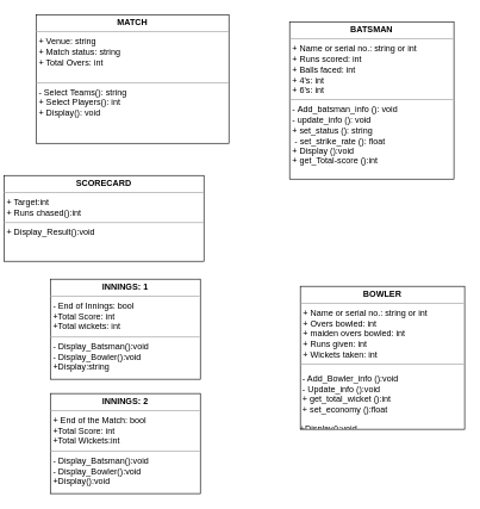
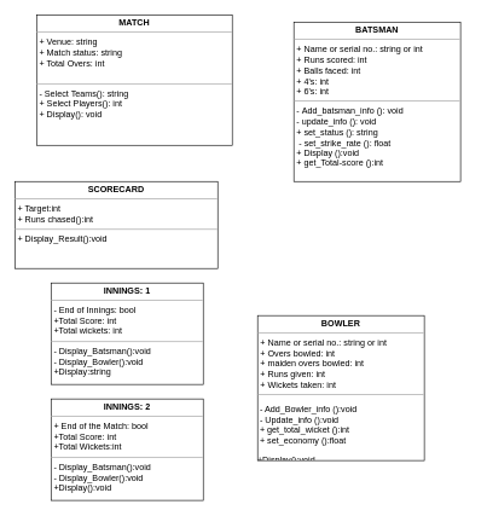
  <mxCell id="0" />
  <mxCell id="1" parent="0" />
- <mxCell id="2" value="&lt;p style=&quot;margin: 0px ; margin-top: 4px ; text-align: center&quot;&gt;&lt;b&gt;SCORECARD&lt;/b&gt;&lt;/p&gt;&lt;hr size=&quot;1&quot;&gt;&lt;p style=&quot;margin: 0px ; margin-left: 4px&quot;&gt;+ Target:int&lt;/p&gt;&lt;p style=&quot;margin: 0px ; margin-left: 4px&quot;&gt;+ Runs chased():int&lt;/p&gt;&lt;hr size=&quot;1&quot;&gt;&lt;p style=&quot;margin: 0px ; margin-left: 4px&quot;&gt;+ Display_Result():void&lt;/p&gt;" style="verticalAlign=top;align=left;overflow=fill;fontSize=12;fontFamily=Helvetica;html=1;" parent="1" vertex="1"><mxGeometry x="5" y="245" width="280" height="120" as="geometry" /></mxCell>
+ <mxCell id="2" value="&lt;p style=&quot;margin: 0px ; margin-top: 4px ; text-align: center&quot;&gt;&lt;b&gt;SCORECARD&lt;/b&gt;&lt;/p&gt;&lt;hr size=&quot;1&quot;&gt;&lt;p style=&quot;margin: 0px ; margin-left: 4px&quot;&gt;+ Target:int&lt;/p&gt;&lt;p style=&quot;margin: 0px ; margin-left: 4px&quot;&gt;+ Runs chased():int&lt;/p&gt;&lt;hr size=&quot;1&quot;&gt;&lt;p style=&quot;margin: 0px ; margin-left: 4px&quot;&gt;+ Display_Result():void&lt;/p&gt;" style="verticalAlign=top;align=left;overflow=fill;fontSize=12;fontFamily=Helvetica;html=1;" parent="1" vertex="1"><mxGeometry x="20" y="250" width="280" height="120" as="geometry" /></mxCell>
  <mxCell id="3" value="&lt;p style=&quot;margin: 0px ; margin-top: 4px ; text-align: center&quot;&gt;&lt;b&gt;BATSMAN&lt;/b&gt;&lt;/p&gt;&lt;hr size=&quot;1&quot;&gt;&lt;p style=&quot;margin: 0px ; margin-left: 4px&quot;&gt;+ Name or serial no.: string or int&lt;/p&gt;&lt;p style=&quot;margin: 0px ; margin-left: 4px&quot;&gt;+ Runs scored: int&lt;/p&gt;&lt;p style=&quot;margin: 0px ; margin-left: 4px&quot;&gt;+ Balls faced: int&lt;/p&gt;&lt;p style=&quot;margin: 0px ; margin-left: 4px&quot;&gt;+ 4's: int&lt;/p&gt;&lt;p style=&quot;margin: 0px ; margin-left: 4px&quot;&gt;+ 6's: int&lt;/p&gt;&lt;hr size=&quot;1&quot;&gt;&lt;p style=&quot;margin: 0px ; margin-left: 4px&quot;&gt;-&amp;nbsp;&lt;span&gt;Add_batsman_info (): void&lt;/span&gt;&lt;/p&gt;&lt;p style=&quot;margin: 0px ; margin-left: 4px&quot;&gt;&lt;span&gt;- update_info (): void&lt;/span&gt;&lt;/p&gt;&lt;p style=&quot;margin: 0px ; margin-left: 4px&quot;&gt;&lt;span&gt;+ set_status (): string&lt;/span&gt;&lt;/p&gt;&lt;p style=&quot;margin: 0px ; margin-left: 4px&quot;&gt;&lt;span&gt;&amp;nbsp;- set_strike_rate (): float&lt;/span&gt;&lt;/p&gt;&lt;p style=&quot;margin: 0px ; margin-left: 4px&quot;&gt;&lt;span&gt;+ Display ():void&lt;/span&gt;&lt;/p&gt;&lt;p style=&quot;margin: 0px ; margin-left: 4px&quot;&gt;&lt;span&gt;+ get_Total-score&amp;nbsp;():int&lt;/span&gt;&lt;/p&gt;&lt;p class=&quot;MsoNormal&quot;&gt;&lt;span lang=&quot;EN-US&quot;&gt;&lt;br&gt;&lt;br&gt;&lt;br&gt;&lt;/span&gt;&lt;/p&gt;" style="verticalAlign=top;align=left;overflow=fill;fontSize=12;fontFamily=Helvetica;html=1;" parent="1" vertex="1"><mxGeometry x="405" y="30" width="230" height="220" as="geometry" /></mxCell>
- <mxCell id="4" value="&lt;p style=&quot;margin: 0px ; margin-top: 4px ; text-align: center&quot;&gt;&lt;b&gt;BOWLER&lt;/b&gt;&lt;/p&gt;&lt;hr size=&quot;1&quot;&gt;&lt;p style=&quot;margin: 0px ; margin-left: 4px&quot;&gt;+ Name or serial no.: string or int&lt;/p&gt;&lt;p style=&quot;margin: 0px ; margin-left: 4px&quot;&gt;+ Overs bowled: int&lt;/p&gt;&lt;p style=&quot;margin: 0px ; margin-left: 4px&quot;&gt;+ maiden overs bowled: int&lt;/p&gt;&lt;p style=&quot;margin: 0px ; margin-left: 4px&quot;&gt;+ Runs given: int&lt;/p&gt;&lt;p style=&quot;margin: 0px ; margin-left: 4px&quot;&gt;+ Wickets taken: int&lt;/p&gt;&lt;hr size=&quot;1&quot;&gt;&lt;p class=&quot;MsoNormal&quot;&gt;&lt;span lang=&quot;EN-US&quot;&gt;&amp;nbsp;- Add_Bowler_info ():void&lt;br&gt;&amp;nbsp;- Update_info ():void&lt;br&gt;&amp;nbsp;+ get_total_wicket ():int&lt;br&gt;&amp;nbsp;+ set_economy ():float&lt;/span&gt;&lt;/p&gt;&lt;p class=&quot;MsoNormal&quot;&gt;&lt;span&gt;+Display():void&lt;/span&gt;&lt;/p&gt;" style="verticalAlign=top;align=left;overflow=fill;fontSize=12;fontFamily=Helvetica;html=1;" parent="1" vertex="1"><mxGeometry x="420" y="400" width="230" height="200" as="geometry" /></mxCell>
+ <mxCell id="4" value="&lt;p style=&quot;margin: 0px ; margin-top: 4px ; text-align: center&quot;&gt;&lt;b&gt;BOWLER&lt;/b&gt;&lt;/p&gt;&lt;hr size=&quot;1&quot;&gt;&lt;p style=&quot;margin: 0px ; margin-left: 4px&quot;&gt;+ Name or serial no.: string or int&lt;/p&gt;&lt;p style=&quot;margin: 0px ; margin-left: 4px&quot;&gt;+ Overs bowled: int&lt;/p&gt;&lt;p style=&quot;margin: 0px ; margin-left: 4px&quot;&gt;+ maiden overs bowled: int&lt;/p&gt;&lt;p style=&quot;margin: 0px ; margin-left: 4px&quot;&gt;+ Runs given: int&lt;/p&gt;&lt;p style=&quot;margin: 0px ; margin-left: 4px&quot;&gt;+ Wickets taken: int&lt;/p&gt;&lt;hr size=&quot;1&quot;&gt;&lt;p class=&quot;MsoNormal&quot;&gt;&lt;span lang=&quot;EN-US&quot;&gt;&amp;nbsp;- Add_Bowler_info ():void&lt;br&gt;&amp;nbsp;- Update_info ():void&lt;br&gt;&amp;nbsp;+ get_total_wicket ():int&lt;br&gt;&amp;nbsp;+ set_economy ():float&lt;/span&gt;&lt;/p&gt;&lt;p class=&quot;MsoNormal&quot;&gt;&lt;span&gt;+Display():void&lt;/span&gt;&lt;/p&gt;" style="verticalAlign=top;align=left;overflow=fill;fontSize=12;fontFamily=Helvetica;html=1;" parent="1" vertex="1"><mxGeometry x="355" y="435" width="230" height="200" as="geometry" /></mxCell>
  <mxCell id="5" value="&lt;p style=&quot;margin: 0px ; margin-top: 4px ; text-align: center&quot;&gt;&lt;b&gt;MATCH&lt;/b&gt;&lt;/p&gt;&lt;hr size=&quot;1&quot;&gt;&lt;p style=&quot;margin: 0px ; margin-left: 4px&quot;&gt;+ Venue: string&lt;/p&gt;&lt;p style=&quot;margin: 0px ; margin-left: 4px&quot;&gt;+ Match status: string&lt;/p&gt;&lt;p style=&quot;margin: 0px ; margin-left: 4px&quot;&gt;+ Total Overs: int&lt;/p&gt;&lt;p style=&quot;margin: 0px ; margin-left: 4px&quot;&gt;&lt;br&gt;&lt;/p&gt;&lt;hr size=&quot;1&quot;&gt;&lt;p style=&quot;margin: 0px ; margin-left: 4px&quot;&gt;- Select Teams(): string&lt;/p&gt;&lt;p style=&quot;margin: 0px ; margin-left: 4px&quot;&gt;+ Select Players(): int&lt;/p&gt;&lt;p style=&quot;margin: 0px ; margin-left: 4px&quot;&gt;+ Display(): void&lt;/p&gt;" style="verticalAlign=top;align=left;overflow=fill;fontSize=12;fontFamily=Helvetica;html=1;" parent="1" vertex="1"><mxGeometry x="50" y="20" width="270" height="180" as="geometry" /></mxCell>
  <mxCell id="6" value="&lt;p style=&quot;margin: 0px ; margin-top: 4px ; text-align: center&quot;&gt;&lt;b&gt;INNINGS: 1&lt;/b&gt;&lt;/p&gt;&lt;hr size=&quot;1&quot;&gt;&lt;p style=&quot;margin: 0px ; margin-left: 4px&quot;&gt;- End of Innings: bool&lt;/p&gt;&lt;p style=&quot;margin: 0px ; margin-left: 4px&quot;&gt;+Total Score: int&lt;/p&gt;&lt;p style=&quot;margin: 0px ; margin-left: 4px&quot;&gt;+Total wickets: int&lt;/p&gt;&lt;hr size=&quot;1&quot;&gt;&lt;p style=&quot;margin: 0px ; margin-left: 4px&quot;&gt;- Display_Batsman():void&lt;/p&gt;&lt;p style=&quot;margin: 0px ; margin-left: 4px&quot;&gt;- Display_Bowler():void&lt;/p&gt;&lt;p style=&quot;margin: 0px ; margin-left: 4px&quot;&gt;+Display:string&lt;/p&gt;" style="verticalAlign=top;align=left;overflow=fill;fontSize=12;fontFamily=Helvetica;html=1;" parent="1" vertex="1"><mxGeometry x="70" y="390" width="210" height="140" as="geometry" /></mxCell>
  <mxCell id="7" value="&lt;p style=&quot;margin: 0px ; margin-top: 4px ; text-align: center&quot;&gt;&lt;b&gt;INNINGS: 2&lt;/b&gt;&lt;/p&gt;&lt;hr size=&quot;1&quot;&gt;&lt;p style=&quot;margin: 0px ; margin-left: 4px&quot;&gt;+ End of the Match: bool&lt;/p&gt;&lt;p style=&quot;margin: 0px ; margin-left: 4px&quot;&gt;+Total Score: int&lt;/p&gt;&lt;p style=&quot;margin: 0px ; margin-left: 4px&quot;&gt;+Total Wickets:int&lt;/p&gt;&lt;hr size=&quot;1&quot;&gt;&lt;p style=&quot;margin: 0px ; margin-left: 4px&quot;&gt;- Display_Batsman():void&lt;/p&gt;&lt;p style=&quot;margin: 0px ; margin-left: 4px&quot;&gt;- Display_Bowler():void&lt;/p&gt;&lt;p style=&quot;margin: 0px ; margin-left: 4px&quot;&gt;+Display():void&lt;/p&gt;" style="verticalAlign=top;align=left;overflow=fill;fontSize=12;fontFamily=Helvetica;html=1;" parent="1" vertex="1"><mxGeometry x="70" y="550" width="210" height="140" as="geometry" /></mxCell>
